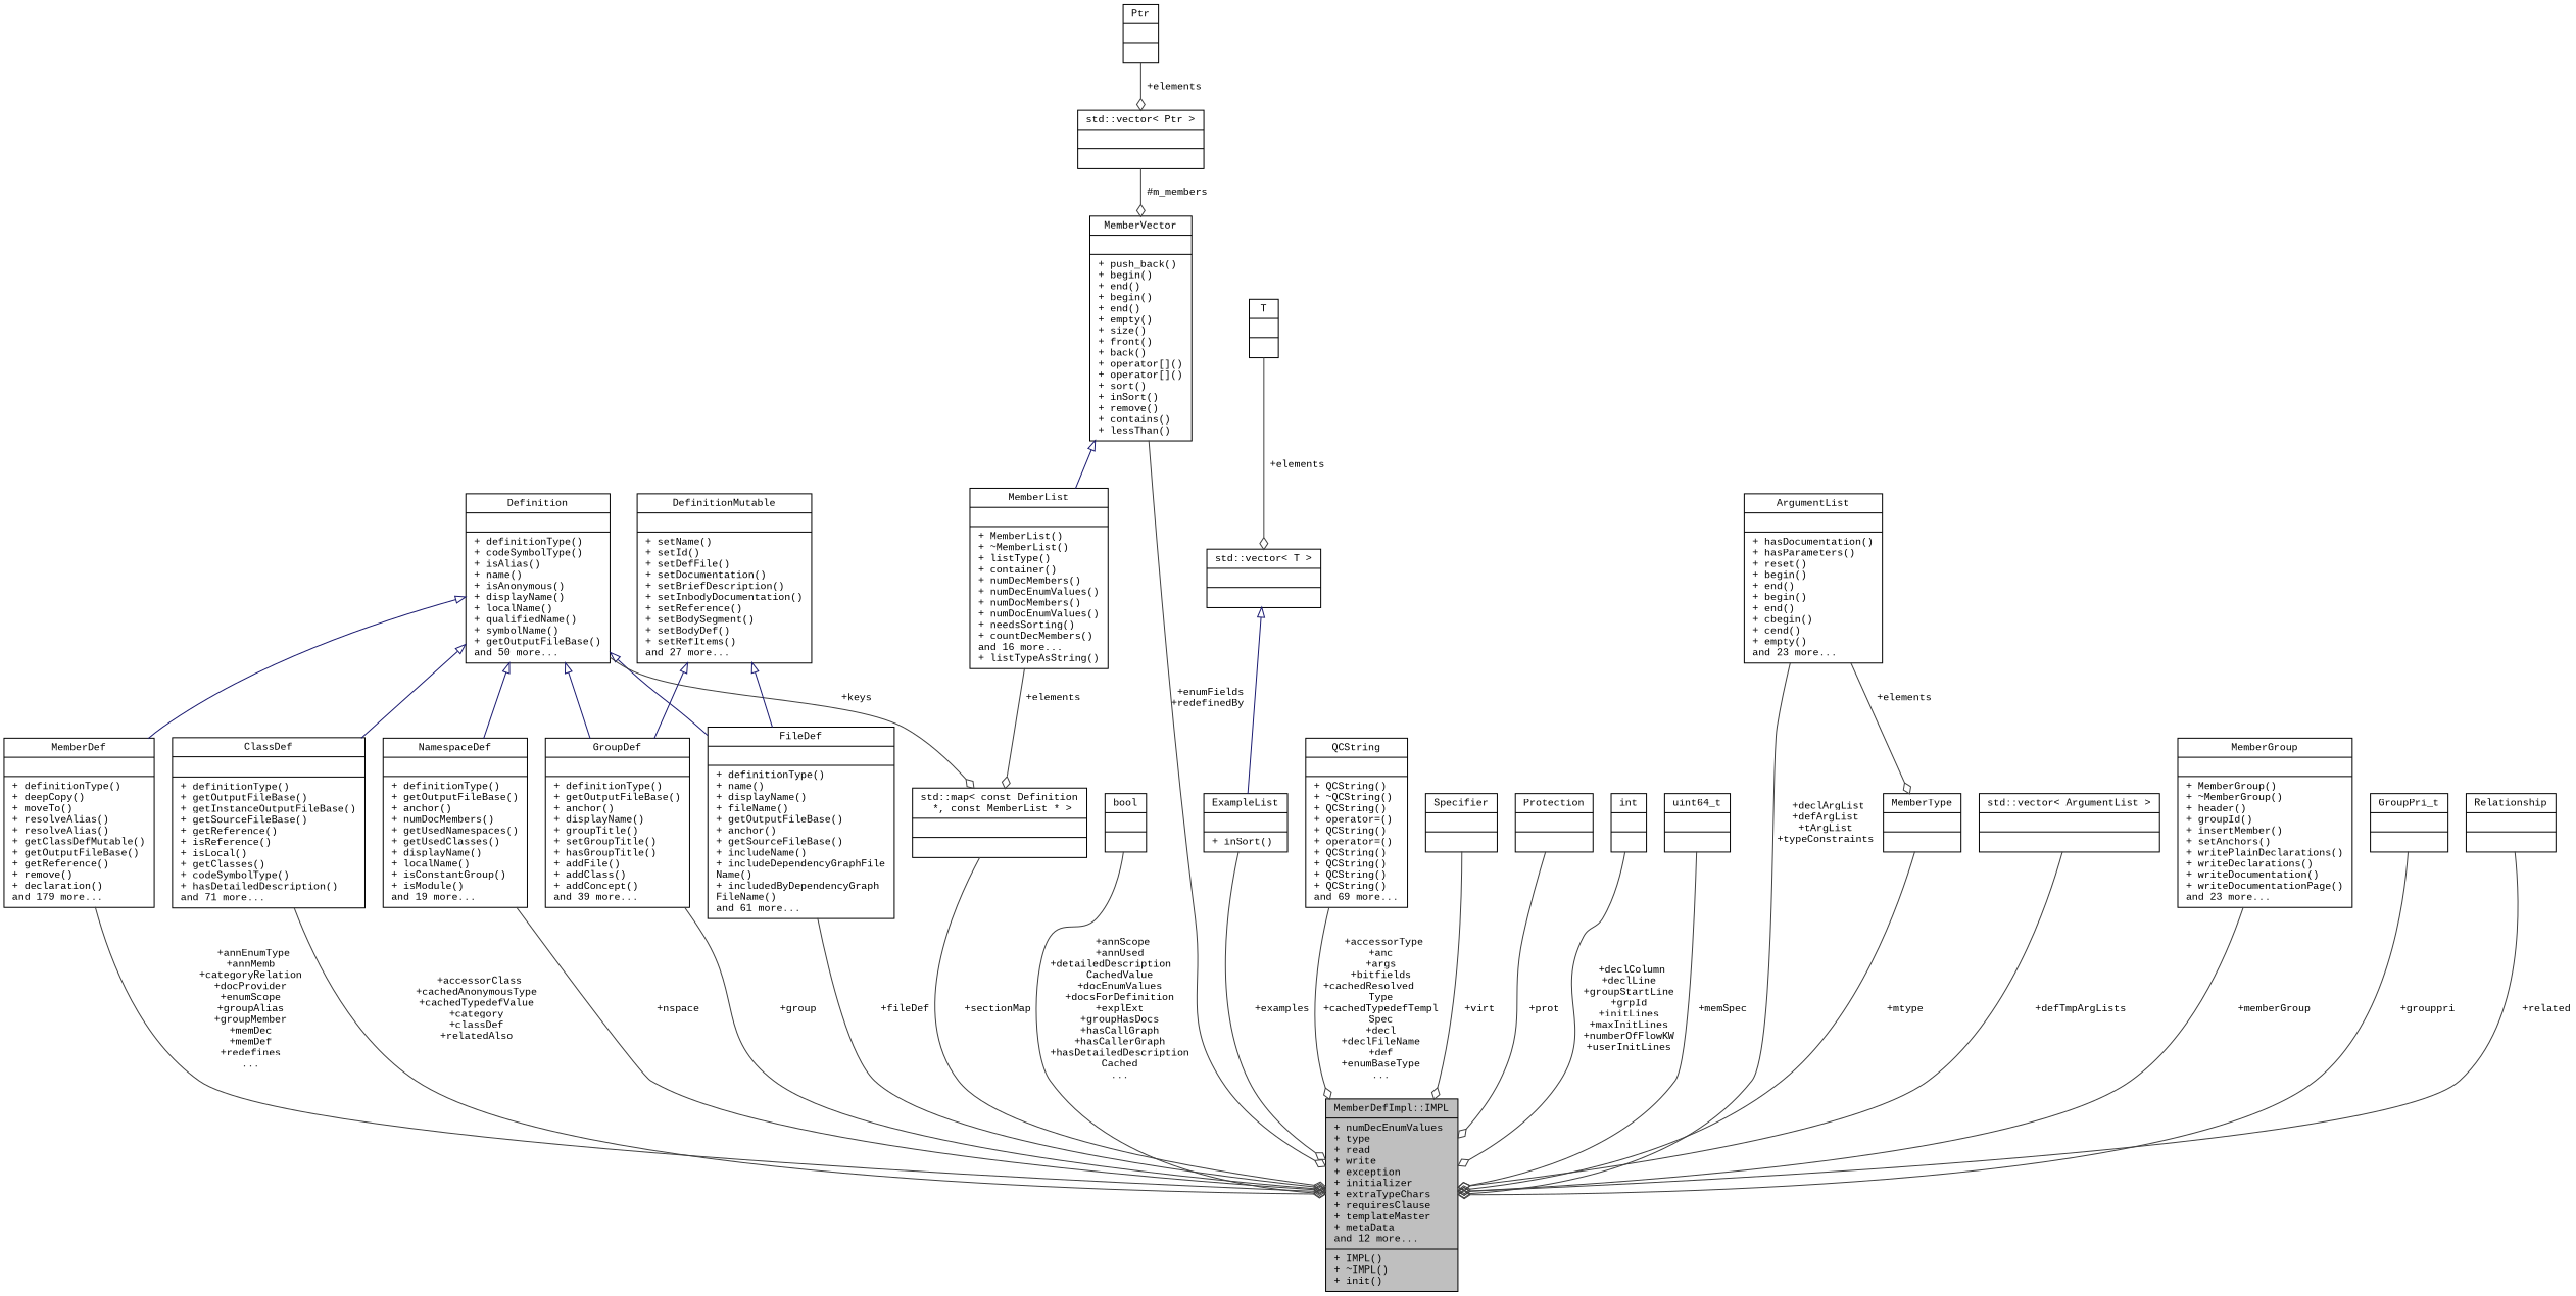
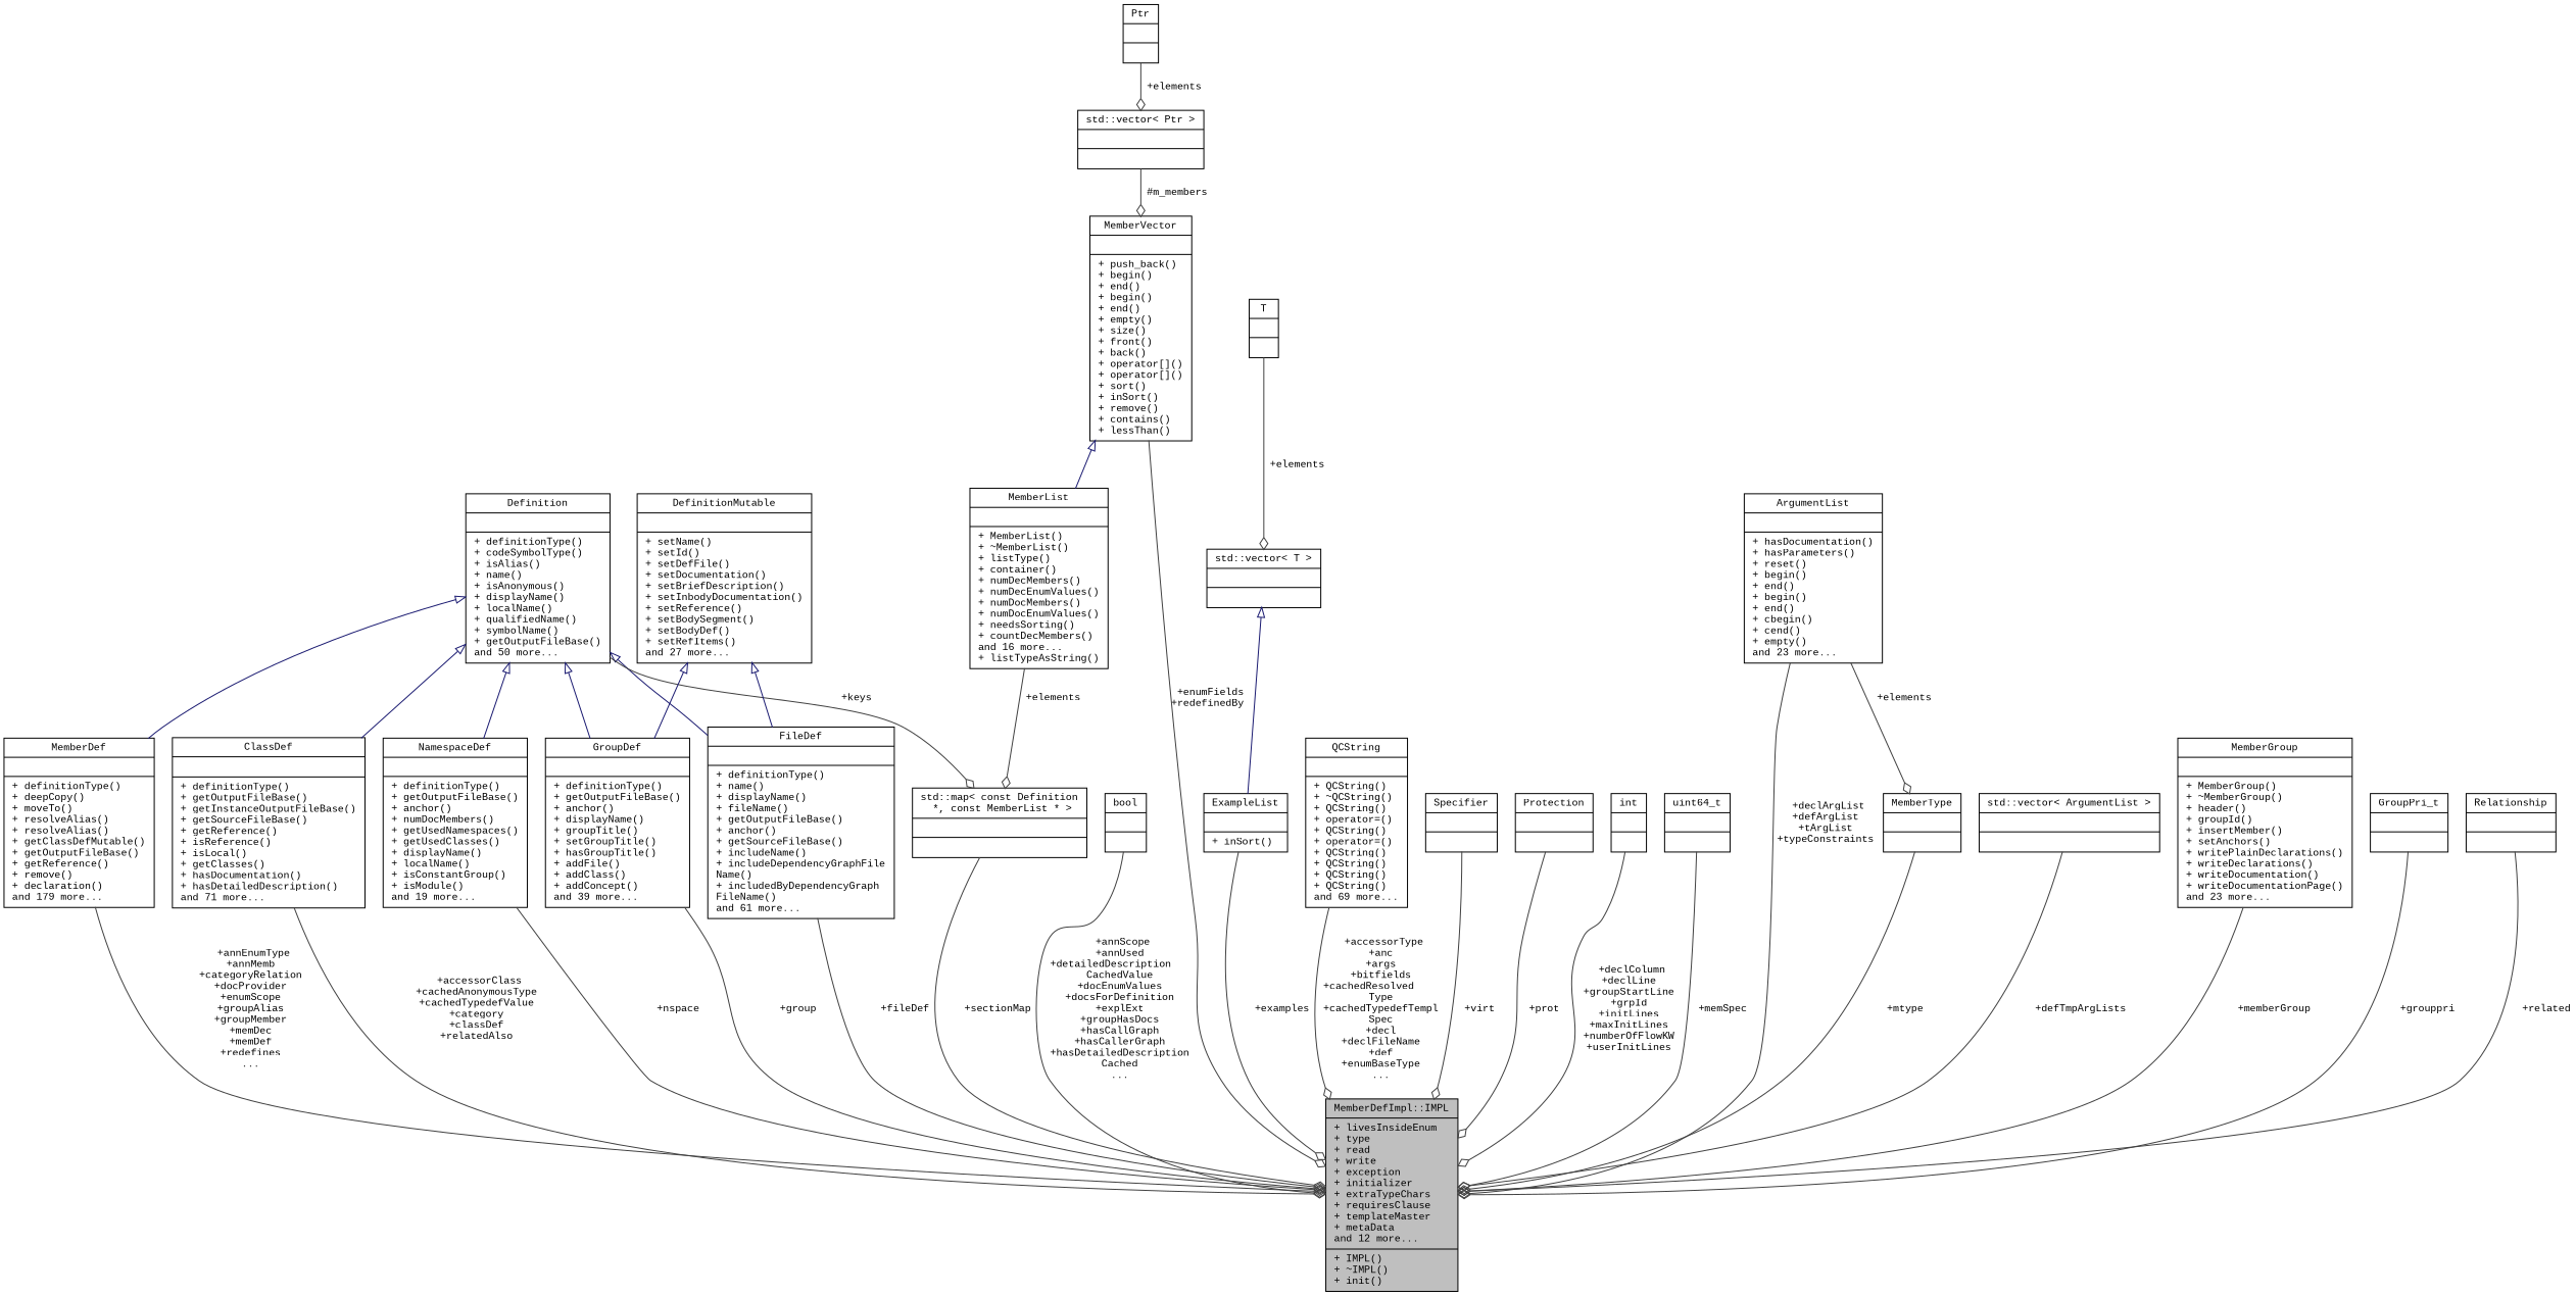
  digraph {
    fontname="Liberation Mono"
    node [color=black fillcolor=white fontname="Liberation Mono" fontsize=10 shape=record style=filled]
    edge [arrowhead=odiamond color=grey25 fontname="Liberation Mono" fontsize=10 labelfontname=Helvetica labelfontsize=10 style=solid]
-   n1 [fillcolor=grey75 fontcolor=black height=0.2 label="{MemberDefImpl::IMPL\n|+ numDecEnumValues\l+ type\l+ read\l+ write\l+ exception\l+ initializer\l+ extraTypeChars\l+ requiresClause\l+ templateMaster\l+ metaData\land 12 more...\l|+ IMPL()\l+ ~IMPL()\l+ init()\l}" width=0.4]
-   n2 [height=0.2 label="{ClassDef\n||+ definitionType()\l+ getOutputFileBase()\l+ getInstanceOutputFileBase()\l+ getSourceFileBase()\l+ getReference()\l+ isReference()\l+ isLocal()\l+ getClasses()\l+ codeSymbolType()\l+ hasDetailedDescription()\land 71 more...\l}" width=0.4]
+   n1 [fillcolor=grey75 fontcolor=black height=0.2 label="{MemberDefImpl::IMPL\n|+ livesInsideEnum\l+ type\l+ read\l+ write\l+ exception\l+ initializer\l+ extraTypeChars\l+ requiresClause\l+ templateMaster\l+ metaData\land 12 more...\l|+ IMPL()\l+ ~IMPL()\l+ init()\l}" width=0.4]
+   n2 [height=0.2 label="{ClassDef\n||+ definitionType()\l+ getOutputFileBase()\l+ getInstanceOutputFileBase()\l+ getSourceFileBase()\l+ getReference()\l+ isReference()\l+ isLocal()\l+ getClasses()\l+ hasDocumentation()\l+ hasDetailedDescription()\land 71 more...\l}" width=0.4]
    n3 [height=0.2 label="{Definition\n||+ definitionType()\l+ codeSymbolType()\l+ isAlias()\l+ name()\l+ isAnonymous()\l+ displayName()\l+ localName()\l+ qualifiedName()\l+ symbolName()\l+ getOutputFileBase()\land 50 more...\l}" width=0.4]
    n4 [height=0.2 label="{FileDef\n||+ definitionType()\l+ name()\l+ displayName()\l+ fileName()\l+ getOutputFileBase()\l+ anchor()\l+ getSourceFileBase()\l+ includeName()\l+ includeDependencyGraphFile\lName()\l+ includedByDependencyGraph\lFileName()\land 61 more...\l}" width=0.4]
    n5 [height=0.2 label="{NamespaceDef\n||+ definitionType()\l+ getOutputFileBase()\l+ anchor()\l+ numDocMembers()\l+ getUsedNamespaces()\l+ getUsedClasses()\l+ displayName()\l+ localName()\l+ isConstantGroup()\l+ isModule()\land 19 more...\l}" width=0.4]
    n6 [height=0.2 label="{MemberDef\n||+ definitionType()\l+ deepCopy()\l+ moveTo()\l+ resolveAlias()\l+ resolveAlias()\l+ getClassDefMutable()\l+ getOutputFileBase()\l+ getReference()\l+ remove()\l+ declaration()\land 179 more...\l}" width=0.4]
    n7 [height=0.2 label="{std::map\< const Definition\l *, const MemberList * \>\n||}" width=0.4]
    n8 [height=0.2 label="{GroupDef\n||+ definitionType()\l+ getOutputFileBase()\l+ anchor()\l+ displayName()\l+ groupTitle()\l+ setGroupTitle()\l+ hasGroupTitle()\l+ addFile()\l+ addClass()\l+ addConcept()\land 39 more...\l}" width=0.4]
    n9 [height=0.2 label="{DefinitionMutable\n||+ setName()\l+ setId()\l+ setDefFile()\l+ setDocumentation()\l+ setBriefDescription()\l+ setInbodyDocumentation()\l+ setReference()\l+ setBodySegment()\l+ setBodyDef()\l+ setRefItems()\land 27 more...\l}" width=0.4]
    n10 [height=0.2 label="{bool\n||}" width=0.4]
    n11 [height=0.2 label="{MemberVector\n||+ push_back()\l+ begin()\l+ end()\l+ begin()\l+ end()\l+ empty()\l+ size()\l+ front()\l+ back()\l+ operator[]()\l+ operator[]()\l+ sort()\l+ inSort()\l+ remove()\l+ contains()\l+ lessThan()\l}" width=0.4]
    n12 [height=0.2 label="{MemberList\n||+ MemberList()\l+ ~MemberList()\l+ listType()\l+ container()\l+ numDecMembers()\l+ numDecEnumValues()\l+ numDocMembers()\l+ numDocEnumValues()\l+ needsSorting()\l+ countDecMembers()\land 16 more...\l+ listTypeAsString()\l}" width=0.4]
    n13 [height=0.2 label="{std::vector\< Ptr \>\n||}" width=0.4]
    n14 [height=0.2 label="{Ptr\n||}" width=0.4]
    n15 [height=0.2 label="{ExampleList\n||+ inSort()\l}" width=0.4]
    n16 [height=0.2 label="{std::vector\< T \>\n||}" width=0.4]
    n17 [height=0.2 label="{T\n||}" width=0.4]
    n18 [height=0.2 label="{QCString\n||+ QCString()\l+ ~QCString()\l+ QCString()\l+ operator=()\l+ QCString()\l+ operator=()\l+ QCString()\l+ QCString()\l+ QCString()\l+ QCString()\land 69 more...\l}" width=0.4]
    n19 [height=0.2 label="{Specifier\n||}" width=0.4]
    n20 [height=0.2 label="{Protection\n||}" width=0.4]
    n21 [height=0.2 label="{int\n||}" width=0.4]
    n22 [height=0.2 label="{uint64_t\n||}" width=0.4]
    n23 [height=0.2 label="{MemberType\n||}" width=0.4]
    n24 [height=0.2 label="{ArgumentList\n||+ hasDocumentation()\l+ hasParameters()\l+ reset()\l+ begin()\l+ end()\l+ begin()\l+ end()\l+ cbegin()\l+ cend()\l+ empty()\land 23 more...\l}" width=0.4]
    n25 [height=0.2 label="{std::vector\< ArgumentList \>\n||}" width=0.4]
    n26 [height=0.2 label="{MemberGroup\n||+ MemberGroup()\l+ ~MemberGroup()\l+ header()\l+ groupId()\l+ insertMember()\l+ setAnchors()\l+ writePlainDeclarations()\l+ writeDeclarations()\l+ writeDocumentation()\l+ writeDocumentationPage()\land 23 more...\l}" width=0.4]
    n27 [height=0.2 label="{GroupPri_t\n||}" width=0.4]
    n28 [height=0.2 label="{Relationship\n||}" width=0.4]
    n2 -> n1 [label=" +accessorClass\n+cachedAnonymousType\n+cachedTypedefValue\n+category\n+classDef\n+relatedAlso"]
    n3 -> n2 [arrowtail=onormal color=midnightblue dir=back arrowhead=""]
    n3 -> n4 [arrowtail=onormal color=midnightblue dir=back arrowhead=""]
    n3 -> n5 [arrowtail=onormal color=midnightblue dir=back arrowhead=""]
    n3 -> n6 [arrowtail=onormal color=midnightblue dir=back arrowhead=""]
    n3 -> n7 [label=" +keys"]
    n3 -> n8 [arrowtail=onormal color=midnightblue dir=back arrowhead=""]
    n4 -> n1 [label=" +fileDef"]
    n5 -> n1 [label=" +nspace"]
    n6 -> n1 [label=" +annEnumType\n+annMemb\n+categoryRelation\n+docProvider\n+enumScope\n+groupAlias\n+groupMember\n+memDec\n+memDef\n+redefines\n..."]
    n7 -> n1 [label=" +sectionMap"]
    n8 -> n1 [label=" +group"]
    n9 -> n4 [arrowtail=onormal color=midnightblue dir=back arrowhead=""]
    n9 -> n8 [arrowtail=onormal color=midnightblue dir=back arrowhead=""]
    n10 -> n1 [label=" +annScope\n+annUsed\n+detailedDescription\lCachedValue\n+docEnumValues\n+docsForDefinition\n+explExt\n+groupHasDocs\n+hasCallGraph\n+hasCallerGraph\n+hasDetailedDescription\lCached\n..."]
    n11 -> n1 [label=" +enumFields\n+redefinedBy"]
    n11 -> n12 [arrowtail=onormal color=midnightblue dir=back arrowhead=""]
    n12 -> n7 [label=" +elements"]
    n13 -> n11 [label=" #m_members"]
    n14 -> n13 [label=" +elements"]
    n15 -> n1 [label=" +examples"]
    n16 -> n15 [arrowtail=onormal color=midnightblue dir=back arrowhead=""]
    n17 -> n16 [label=" +elements"]
    n18 -> n1 [label=" +accessorType\n+anc\n+args\n+bitfields\n+cachedResolved\lType\n+cachedTypedefTempl\lSpec\n+decl\n+declFileName\n+def\n+enumBaseType\n..."]
    n19 -> n1 [label=" +virt"]
    n20 -> n1 [label=" +prot"]
    n21 -> n1 [label=" +declColumn\n+declLine\n+groupStartLine\n+grpId\n+initLines\n+maxInitLines\n+numberOfFlowKW\n+userInitLines"]
    n22 -> n1 [label=" +memSpec"]
    n23 -> n1 [label=" +mtype"]
    n24 -> n1 [label=" +declArgList\n+defArgList\n+tArgList\n+typeConstraints"]
    n24 -> n23 [label=" +elements"]
    n25 -> n1 [label=" +defTmpArgLists"]
    n26 -> n1 [label=" +memberGroup"]
    n27 -> n1 [label=" +grouppri"]
    n28 -> n1 [label=" +related"]
  }
